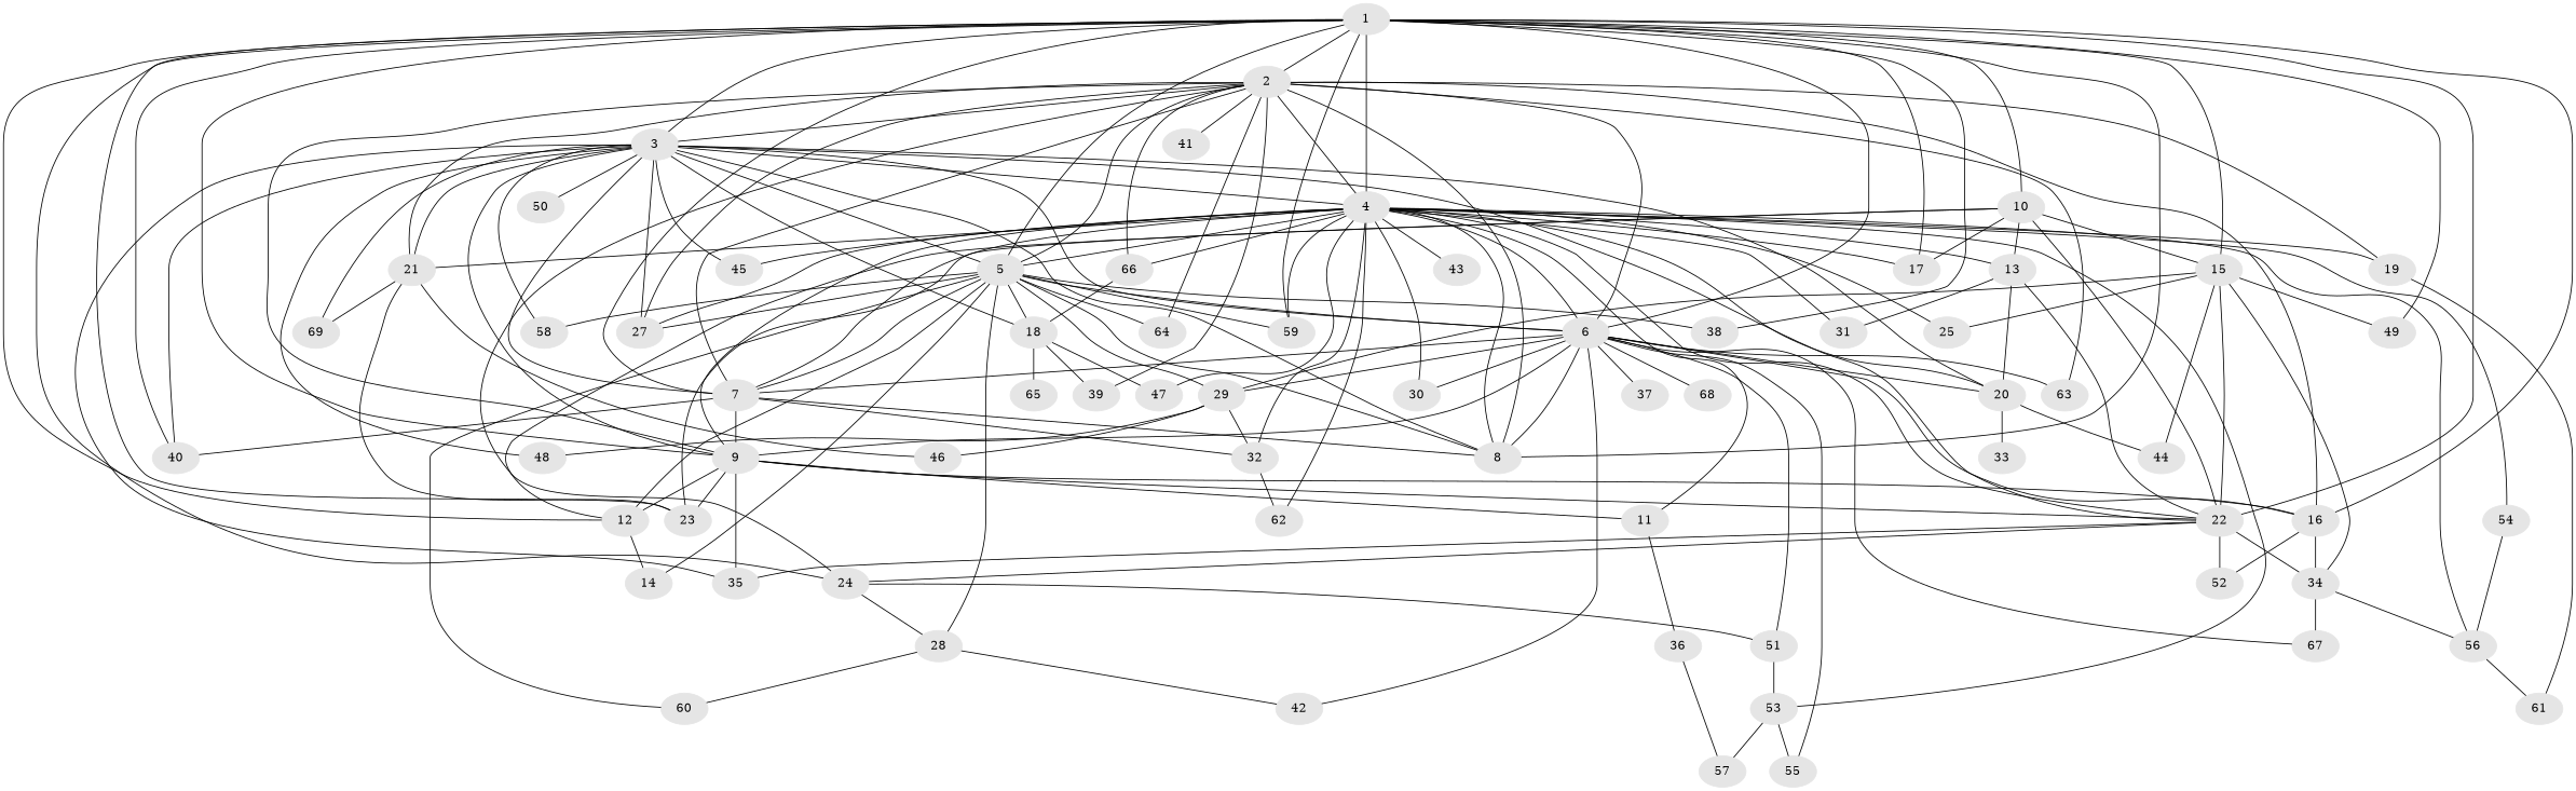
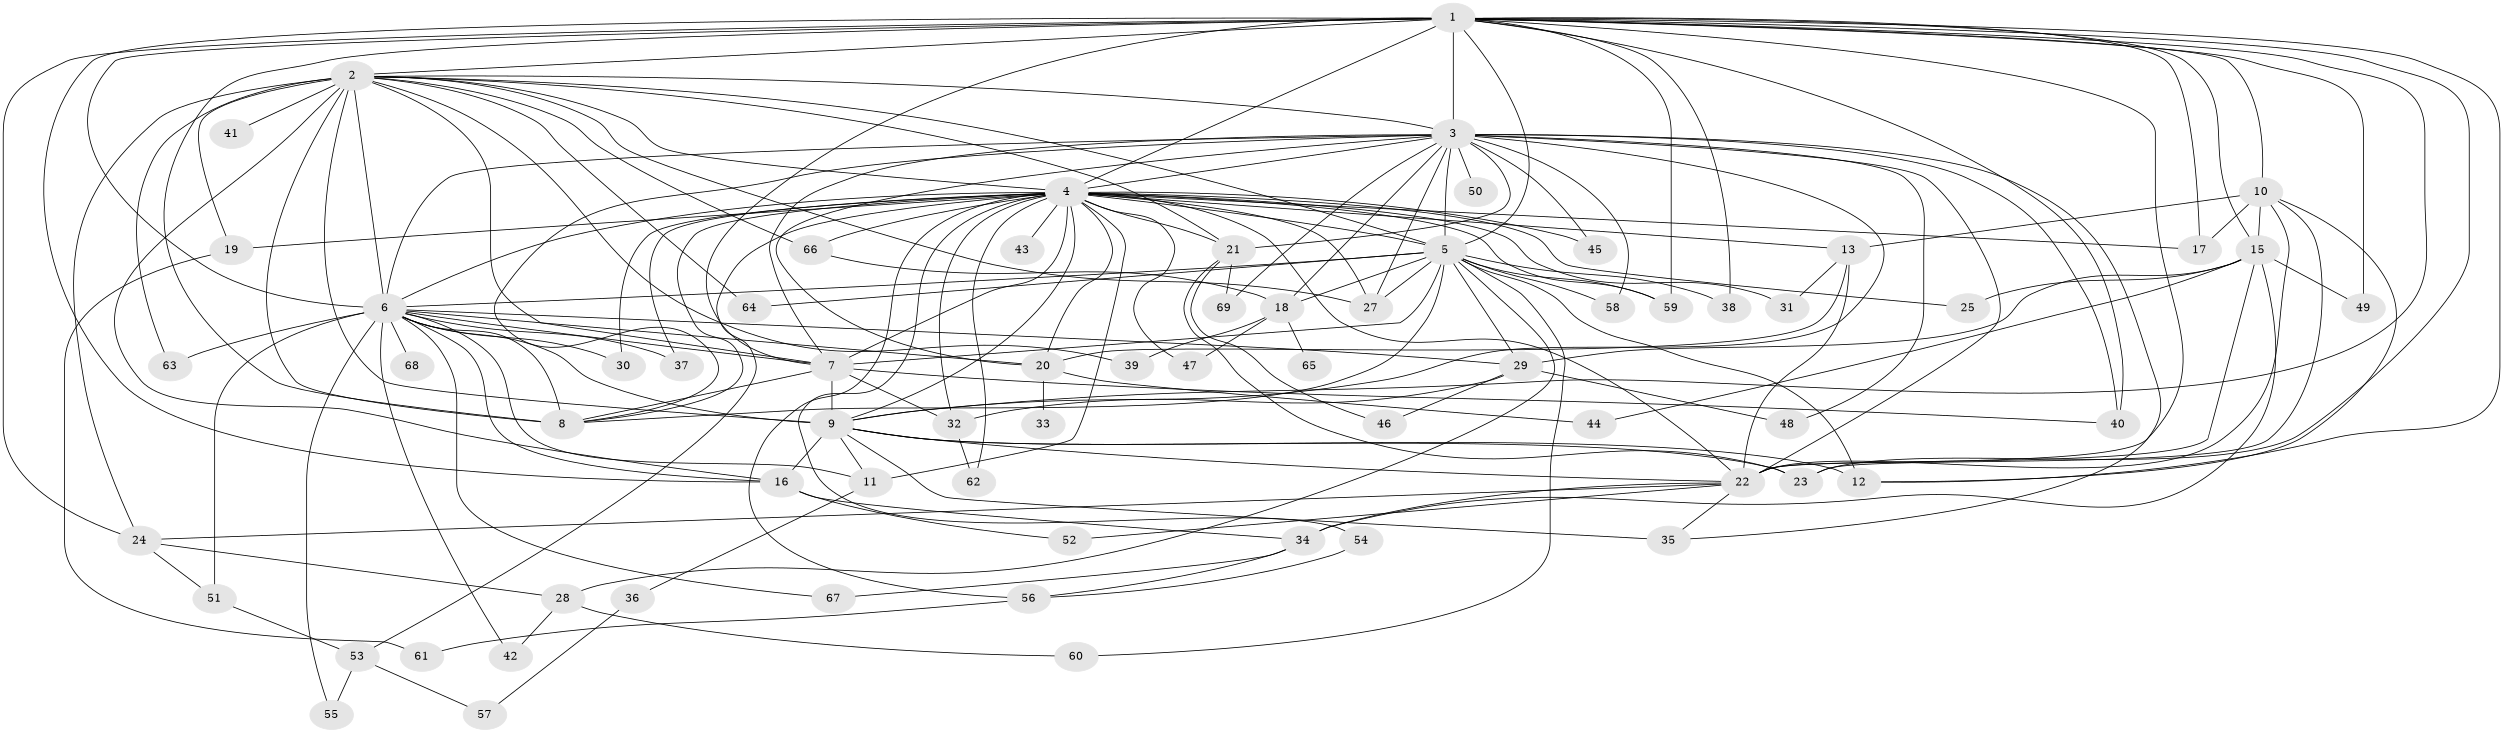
  graph {
    node [color=gray90 style=filled]
    edge [weight=1.0]
    1
    2
    3
    4
    5
    6
    7
    8
    9
    10
    12
    15
    16
    17
    22
    23
    24
    38
    40
    49
    59
    19
    21
    27
    39
    41
    63
    64
    66
    50
    18
    20
    35
    45
    48
    58
    69
    11
    13
    25
    30
    31
    32
    37
    43
    47
    53
    54
    56
    62
-   14
    28
    29
    60
    42
    51
    55
    67
    68
    34
    44
    52
    61
    46
    65
    33
    36
    57
    1 -- 2 [weight=3.0]
    1 -- 3 [weight=3.0]
    1 -- 4 [weight=4.0]
    1 -- 5 [weight=3.0]
    1 -- 6 [weight=2.0]
    1 -- 7 [weight=5.0]
    1 -- 8 [weight=4.0]
    1 -- 9 [weight=2.0]
    1 -- 10 [weight=2.0]
    1 -- 12
    1 -- 15
    1 -- 16
    1 -- 17 [weight=2.0]
    1 -- 22 [weight=5.0]
    1 -- 23
    1 -- 24 [weight=2.0]
    1 -- 38
    1 -- 40
    1 -- 49
    1 -- 59
    2 -- 3
    2 -- 4 [weight=2.0]
    2 -- 5 [weight=2.0]
    2 -- 6
    2 -- 7
    2 -- 8 [weight=7.0]
    2 -- 9 [weight=3.0]
    2 -- 16
    2 -- 24
    2 -- 19
    2 -- 21
    2 -- 27
    2 -- 39
    2 -- 41
    2 -- 63
    2 -- 64
    2 -- 66
    3 -- 4 [weight=2.0]
    3 -- 5
    3 -- 6
    3 -- 7
    3 -- 8 [weight=2.0]
    3 -- 9 [weight=3.0]
    3 -- 22
    3 -- 40
    3 -- 21 [weight=2.0]
    3 -- 27
    3 -- 50
    3 -- 18
    3 -- 20
    3 -- 35
    3 -- 45
    3 -- 48
    3 -- 58
    3 -- 69
    4 -- 5 [weight=2.0]
    4 -- 6 [weight=2.0]
    4 -- 7 [weight=3.0]
    4 -- 8 [weight=3.0]
    4 -- 9 [weight=3.0]
    4 -- 17
    4 -- 22
    4 -- 59
    4 -- 19
    4 -- 21
    4 -- 27
    4 -- 66
    4 -- 20
    4 -- 45
    4 -- 11
    4 -- 13
    4 -- 25
    4 -- 30
    4 -- 31
    4 -- 32 [weight=2.0]
+   4 -- 37
    4 -- 43 [weight=2.0]
    4 -- 47
    4 -- 53
    4 -- 54
    4 -- 56
    4 -- 62
    5 -- 6
    5 -- 7
    5 -- 8 [weight=2.0]
    5 -- 12 [weight=2.0]
    5 -- 38
    5 -- 59
    5 -- 27 [weight=2.0]
    5 -- 64
    5 -- 18
    5 -- 58
-   5 -- 14
    5 -- 28
    5 -- 29
    5 -- 60
    6 -- 7
    6 -- 8 [weight=2.0]
    6 -- 9
    6 -- 16
    6 -- 63
    6 -- 20
+   6 -- 11
    6 -- 30
    6 -- 37
    6 -- 29
    6 -- 42
    6 -- 51
    6 -- 55
    6 -- 67
    6 -- 68
    7 -- 8
    7 -- 9 [weight=20.0]
    7 -- 40
    7 -- 32
    9 -- 12 [weight=2.0]
    9 -- 16 [weight=2.0]
    9 -- 22
    9 -- 23
    9 -- 35 [weight=2.0]
    9 -- 11 [weight=2.0]
    10 -- 12
    10 -- 15
    10 -- 17
    10 -- 22
    10 -- 23
    10 -- 13
-   12 -- 14
    15 -- 22
    15 -- 49
    15 -- 25
    15 -- 29
    15 -- 34
    15 -- 44
    16 -- 34
    16 -- 52
    22 -- 24
    22 -- 35
    22 -- 34
    22 -- 52
    24 -- 28
    24 -- 51
    19 -- 61
    21 -- 23
    21 -- 69
    21 -- 46
    66 -- 18 [weight=2.0]
    18 -- 39
    18 -- 47
    18 -- 65 [weight=2.0]
    20 -- 44
    20 -- 33
    11 -- 36
    13 -- 22
    13 -- 20
    13 -- 31
    32 -- 62
    53 -- 55
    53 -- 57
    54 -- 56
    56 -- 61
    28 -- 60
    28 -- 42
    29 -- 48
    29 -- 32
    29 -- 46
    51 -- 53
    34 -- 56
    34 -- 67
    36 -- 57
  }
